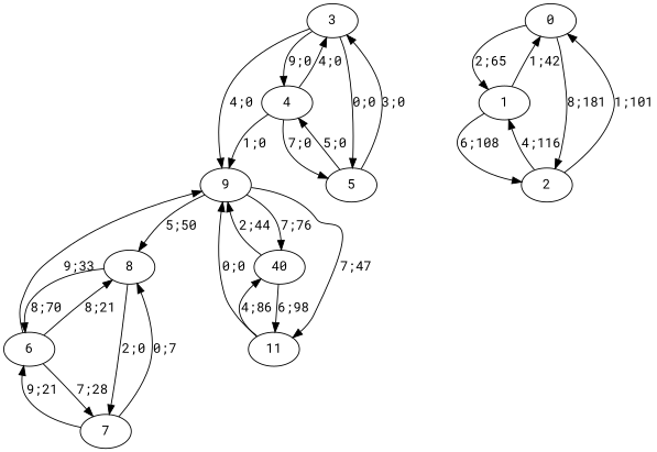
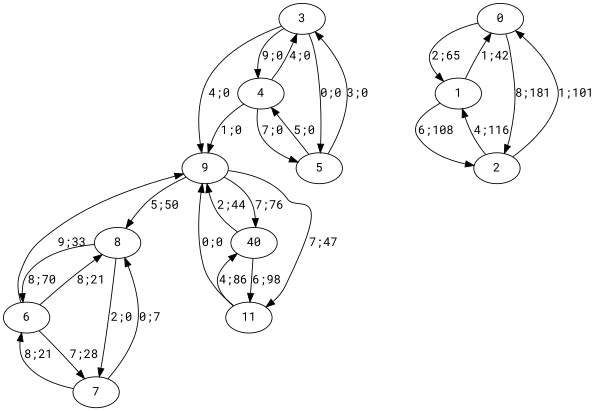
  digraph {
    fontname="Roboto Mono"
    node [fontname="Roboto Mono"]
    edge [color=black fontname="Roboto Mono"]
    3
    9
    4
    5
    8
    n6 [label=40]
    11
    6
    7
    0
    1
    2
    3 -> 9 [label="4;0"]
    3 -> 4 [label="9;0"]
    3 -> 5 [label="0;0"]
    9 -> 8 [label="5;50"]
    9 -> n6 [label="7;76"]
    9 -> 11 [label="7;47"]
    4 -> 3 [label="4;0"]
    4 -> 9 [label="1;0"]
    4 -> 5 [label="7;0"]
    5 -> 3 [label="3;0"]
    5 -> 4 [label="5;0"]
    8 -> 6 [label="8;70"]
    8 -> 7 [label="2;0"]
    n6 -> 9 [label="2;44"]
    n6 -> 11 [label="6;98"]
    11 -> 9 [label="0;0"]
    11 -> n6 [label="4;86"]
    6 -> 9 [label="9;33"]
    6 -> 8 [label="8;21"]
    6 -> 7 [label="7;28"]
    7 -> 8 [label="0;7"]
-   7 -> 6 [label="9;21"]
+   7 -> 6 [label="8;21"]
    0 -> 1 [label="2;65"]
    0 -> 2 [label="8;181"]
    1 -> 0 [label="1;42"]
    1 -> 2 [label="6;108"]
    2 -> 0 [label="1;101"]
    2 -> 1 [label="4;116"]
  }
